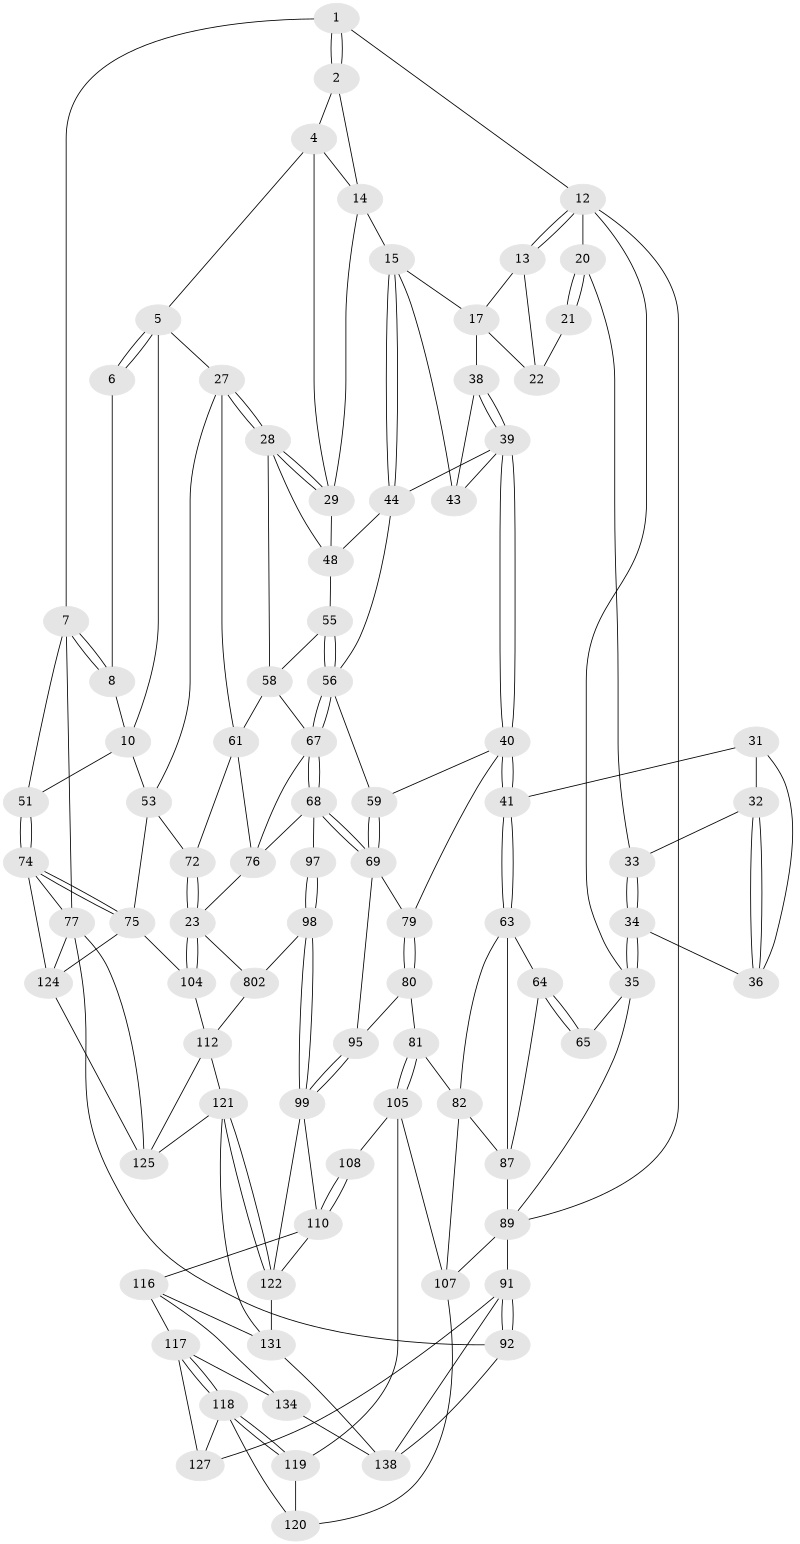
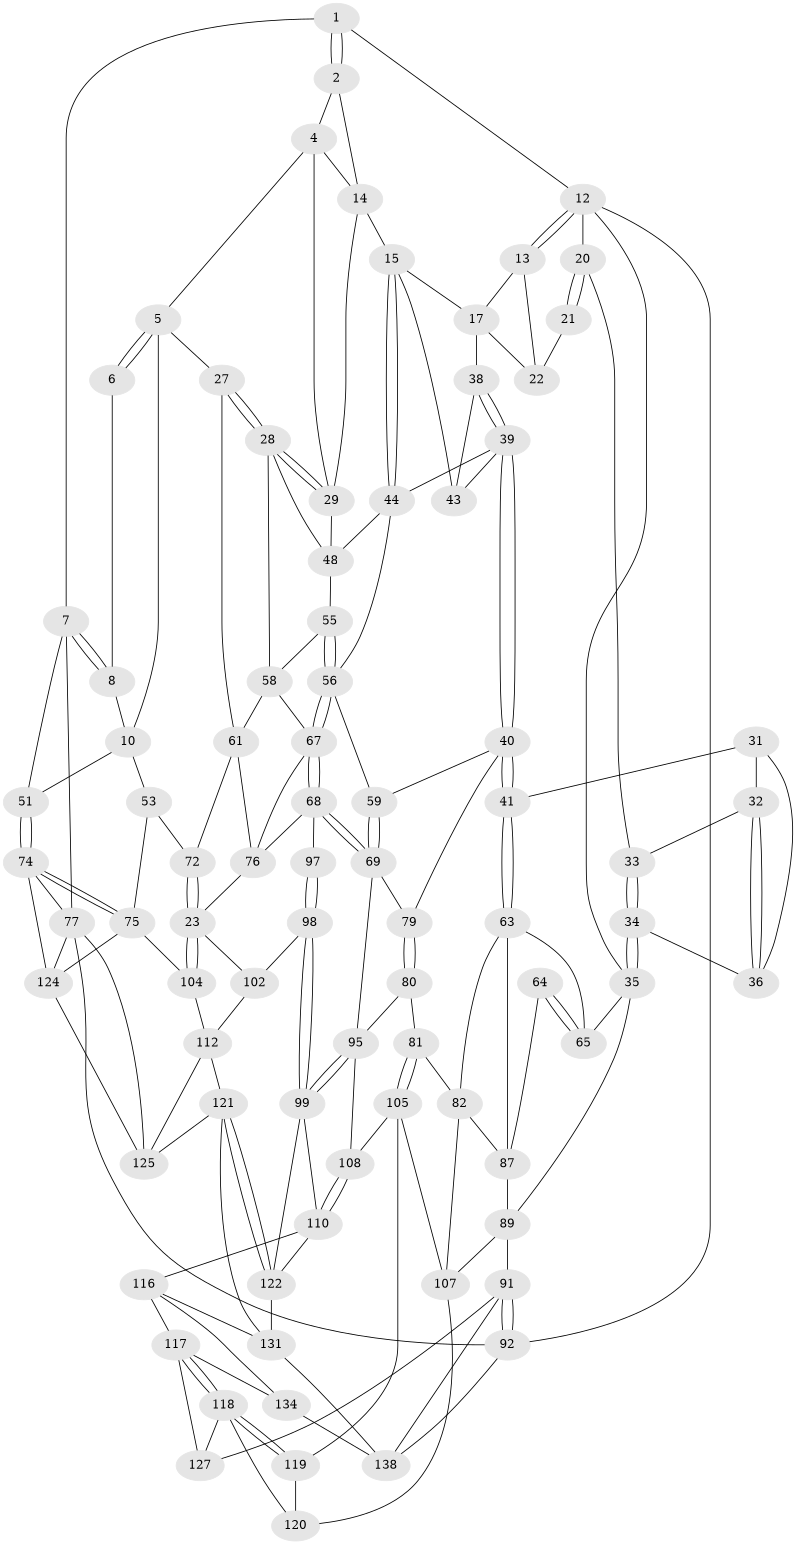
  graph {
    node [color=gray90 style=filled]
    2 [super="+3"]
    1
    7 [super="+42"]
    12 [super="+19"]
    4 [super="+25"]
    14 [super="+26"]
    8 [super="+9"]
    51
    77 [super="+137"]
    13 [super="+18"]
    20
    35 [super="+66"]
    92
    5 [super="+11"]
    29 [super="+47"]
    15 [super="+16"]
    6
    10 [super="+52"]
    27 [super="+54"]
    48 [super="+49"]
    53 [super="+71"]
    28 [super="+50"]
    61 [super="+73"]
    74 [super="+78"]
    124 [super="+130"]
    125 [super="+135"]
    72
    75 [super="+103"]
    17 [super="+23"]
    22 [super="+24"]
    21
    33
    65
    89 [super="+90"]
    138 [super="+139"]
    38
    43
    44 [super="+45"]
    56 [super="+57"]
    39 [super="+46"]
    34
    58 [super="+62"]
    76 [super="+85"]
    55
    67 [super="+70"]
    31 [super="+37"]
    32
    36
    41
    63 [super="+83"]
    107 [super="+114"]
    91 [super="+128"]
    40 [super="+60"]
    59
    79
    69 [super="+84"]
    80
    64 [super="+88"]
    82 [super="+100"]
    87 [super="+101"]
    n61 [label=23 super="+94"]
    104
    68 [super="+86"]
    95 [super="+96"]
    97
    98
    99 [super="+109"]
    108
-   102 [super="+111" label=802]
+   102 [super="+111"]
    112 [super="+113"]
    81
    105 [super="+106"]
    119
    120
    127
    110 [super="+115"]
    122 [super="+123"]
    116 [super="+133"]
    131 [super="+132"]
    121 [super="+136"]
    117 [super="+129"]
    134
    118 [super="+126"]
    2 -- 4
    2 -- 14
    1 -- 2
    1 -- 2
    1 -- 7
    1 -- 12
    7 -- 8 [weight=2]
    7 -- 8
    7 -- 51
    7 -- 77
    12 -- 13
    12 -- 13
    12 -- 20
    12 -- 35
-   12 -- 89
+   12 -- 92
    4 -- 14
    4 -- 5
    4 -- 29
    14 -- 29
    14 -- 15
    8 -- 10
    51 -- 74
    51 -- 74
    77 -- 92
    77 -- 124
    77 -- 125
    13 -- 17
    13 -- 22
    20 -- 21
    20 -- 21
    20 -- 33
    35 -- 65
    35 -- 89
    92 -- 138
    5 -- 6
    5 -- 6
    5 -- 10
    5 -- 27
    29 -- 48
    15 -- 17
    15 -- 43
    15 -- 44
    15 -- 44
    6 -- 8
    10 -- 51
    10 -- 53
-   27 -- 53
    27 -- 28
    27 -- 28
    27 -- 61
    48 -- 55
    53 -- 72
    53 -- 75
    28 -- 29
    28 -- 29
    28 -- 48
    28 -- 58
    61 -- 72
    61 -- 76
    74 -- 77
    74 -- 124
    74 -- 75
    74 -- 75
    124 -- 125
    72 -- n61
    72 -- n61
    75 -- 124
    75 -- 104
    17 -- 22
    17 -- 38
    21 -- 22
    33 -- 34
    33 -- 34
    89 -- 107
    89 -- 91
    38 -- 43
    38 -- 39
    38 -- 39
    44 -- 48
    44 -- 56
    56 -- 67
    56 -- 67
    56 -- 59
    39 -- 43
    39 -- 44
    39 -- 40
    39 -- 40
    34 -- 35
    34 -- 35
    34 -- 36
    58 -- 61
    58 -- 67
    76 -- n61
    55 -- 56
    55 -- 56
    55 -- 58
    67 -- 76
    67 -- 68
    67 -- 68
    31 -- 32
    31 -- 36
    31 -- 41
    32 -- 33
    32 -- 36
    32 -- 36
    41 -- 63
    41 -- 63
-   63 -- 64
+   63 -- 65
    63 -- 82
    63 -- 87
    107 -- 120
    91 -- 92
    91 -- 92
    91 -- 138
    91 -- 127
    40 -- 41
    40 -- 41
    40 -- 59
    40 -- 79
    59 -- 69
    59 -- 69
    79 -- 80
    79 -- 80
    69 -- 79
    69 -- 95
    80 -- 95
    80 -- 81
    64 -- 65 [weight=2]
    64 -- 65
    64 -- 87
    82 -- 107
    82 -- 87
    87 -- 89
    n61 -- 104
    n61 -- 104
    n61 -- 102
    104 -- 112
    68 -- 76
    68 -- 69
    68 -- 69
    68 -- 97
    95 -- 99
    95 -- 99
+   95 -- 108
    97 -- 98
    97 -- 98
    98 -- 99
    98 -- 99
    98 -- 102
    99 -- 110
    99 -- 122
    108 -- 110
    108 -- 110
    102 -- 112
    112 -- 125
    112 -- 121
    81 -- 82
    81 -- 105
    81 -- 105
    105 -- 107
    105 -- 108
    105 -- 119
    119 -- 120
    110 -- 122
    110 -- 116
    122 -- 131
    116 -- 131
    116 -- 117
    116 -- 134
    131 -- 138
    121 -- 125
    121 -- 122
    121 -- 122
    121 -- 131
    117 -- 127
    117 -- 134
    117 -- 118
    117 -- 118
    134 -- 138
    118 -- 119
    118 -- 119
    118 -- 120
    118 -- 127
  }
